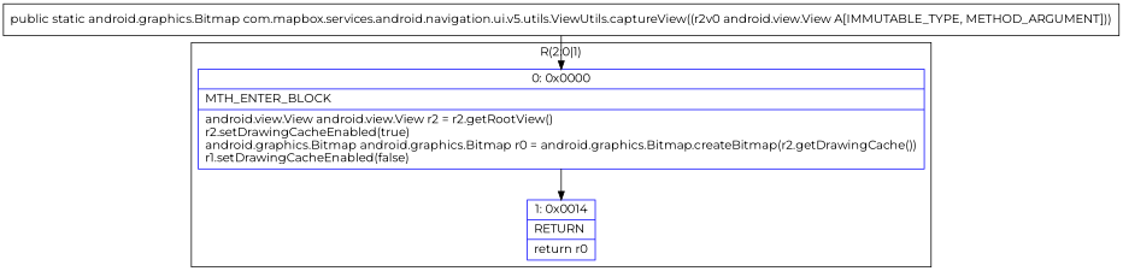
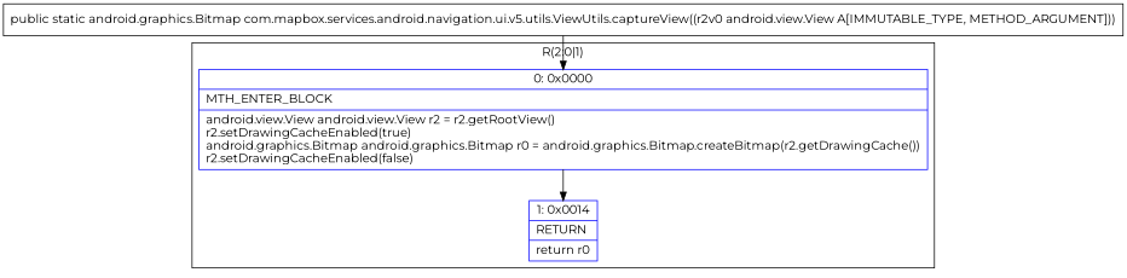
  digraph {
    fontname=Montserrat
    node [color=blue shape=record fontname=Montserrat]
    edge [fontname=Montserrat]
-   n1 [label="{0\:\ 0x0000|MTH_ENTER_BLOCK\l|android.view.View android.view.View r2 = r2.getRootView()\lr2.setDrawingCacheEnabled(true)\landroid.graphics.Bitmap android.graphics.Bitmap r0 = android.graphics.Bitmap.createBitmap(r2.getDrawingCache())\lr1.setDrawingCacheEnabled(false)\l}"]
+   n1 [label="{0\:\ 0x0000|MTH_ENTER_BLOCK\l|android.view.View android.view.View r2 = r2.getRootView()\lr2.setDrawingCacheEnabled(true)\landroid.graphics.Bitmap android.graphics.Bitmap r0 = android.graphics.Bitmap.createBitmap(r2.getDrawingCache())\lr2.setDrawingCacheEnabled(false)\l}"]
    n2 [label="{1\:\ 0x0014|RETURN\l|return r0\l}"]
    n3 [label="{public static android.graphics.Bitmap com.mapbox.services.android.navigation.ui.v5.utils.ViewUtils.captureView((r2v0 android.view.View A[IMMUTABLE_TYPE, METHOD_ARGUMENT])) }" color=""]
    subgraph cluster_1 {
      label="R(2:0|1)"
      n1
      n2
    }
    n1 -> n2
    n3 -> n1
  }
